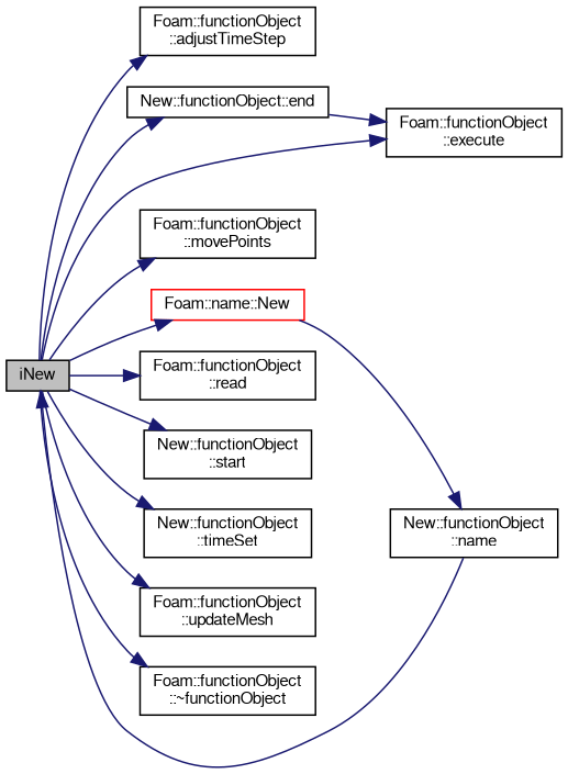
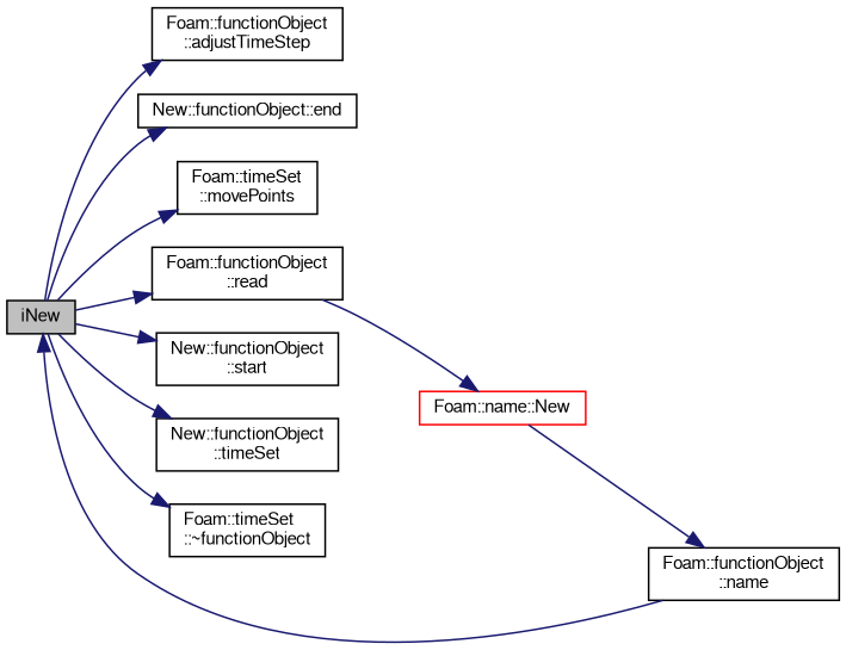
  digraph {
    rankdir=LR
    node [color=black fontname=FreeSans fontsize=10 shape=record]
    edge [color=midnightblue fontname=FreeSans fontsize=10 labelfontname=FreeSans labelfontsize=10 style=solid]
    n1 [fillcolor=grey75 fontcolor=black height=0.2 label=iNew style=filled width=0.4]
    n2 [height=0.2 label="Foam::functionObject\l::adjustTimeStep" width=0.4]
    n3 [height=0.2 label="New::functionObject::end" width=0.4]
-   n4 [height=0.2 label="Foam::functionObject\l::execute" width=0.4]
-   n5 [height=0.2 label="Foam::functionObject\l::movePoints" width=0.4]
+   n5 [height=0.2 label="Foam::timeSet\l::movePoints" width=0.4]
    n6 [color=red height=0.2 label="Foam::name::New" width=0.4]
    n7 [height=0.2 label="Foam::functionObject\l::read" width=0.4]
    n8 [height=0.2 label="New::functionObject\l::start" width=0.4]
    n9 [height=0.2 label="New::functionObject\l::timeSet" width=0.4]
-   n10 [height=0.2 label="Foam::functionObject\l::updateMesh" width=0.4]
-   n11 [height=0.2 label="Foam::functionObject\l::~functionObject" width=0.4]
-   n12 [height=0.2 label="New::functionObject\l::name" width=0.4]
+   n11 [height=0.2 label="Foam::timeSet\l::~functionObject" width=0.4]
+   n12 [height=0.2 label="Foam::functionObject\l::name" width=0.4]
    n1 -> n2
    n1 -> n3
-   n1 -> n4
    n1 -> n5
-   n1 -> n6
+   n7 -> n6
    n1 -> n7
    n1 -> n8
    n1 -> n9
-   n1 -> n10
    n1 -> n11
-   n3 -> n4
    n6 -> n12
    n12 -> n1
  }
